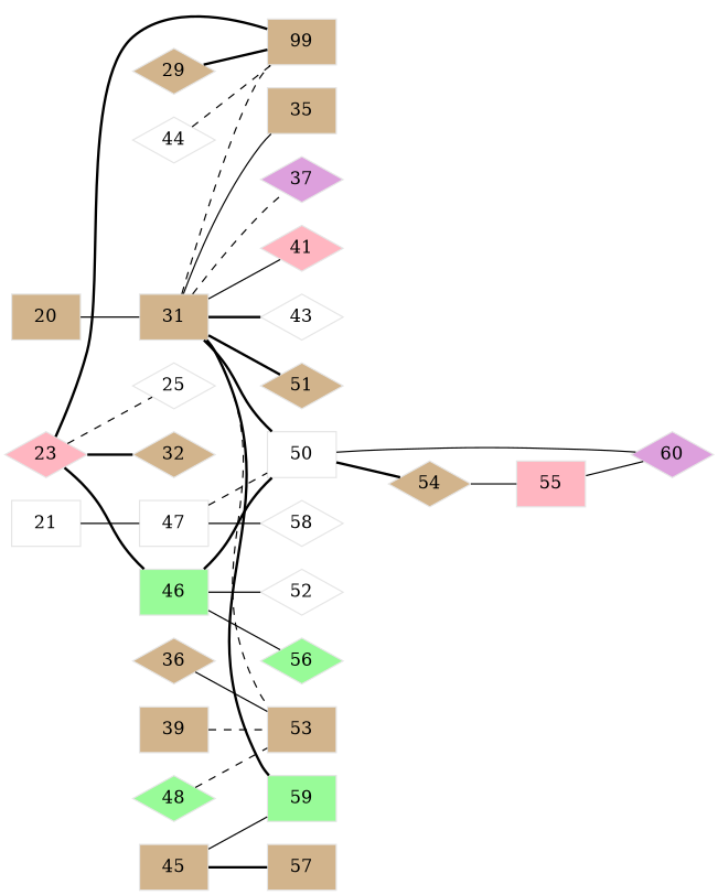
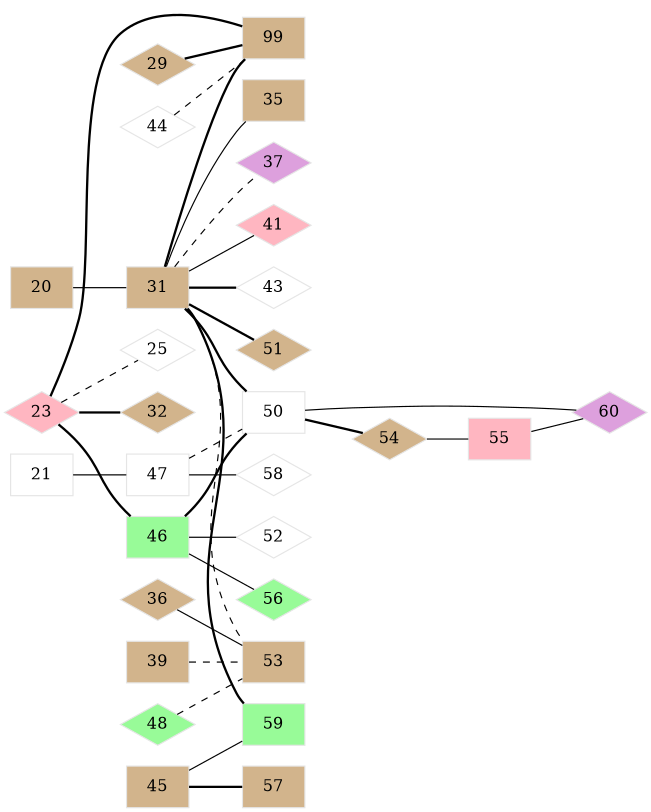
  graph {
    rankdir=LR
    node [color=gray90 fillcolor=tan shape=diamond style=filled]
    edge [style=bold]
    31 [shape=box super="+16+8+27"]
    n2 [label=99 shape=box super="+28"]
    35 [shape=box]
    37 [fillcolor=plum]
    41 [fillcolor=lightpink]
    43 [fillcolor=white]
    50 [fillcolor=white shape=box super="+7+34"]
    51
    53 [shape=box super="+4+42"]
    59 [fillcolor=palegreen shape=box super="+22"]
    20 [shape=box]
    47 [fillcolor=white shape=box super="+33+18"]
    58 [fillcolor=white]
    21 [fillcolor=white shape=box]
    23 [fillcolor=lightpink]
    25 [fillcolor=white]
    32
    46 [fillcolor=palegreen shape=box super="+30+40"]
    52 [fillcolor=white]
    56 [fillcolor=palegreen]
    29
    54
    60 [fillcolor=plum]
    36 [super="+26"]
    39 [shape=box]
    44 [fillcolor=white]
    45 [shape=box]
    57 [shape=box]
    48 [fillcolor=palegreen super="+13"]
    55 [fillcolor=lightpink shape=box]
-   31 -- n2 [style=dashed]
+   31 -- n2
    31 -- 35 [style=solid]
    31 -- 37 [style=dashed]
    31 -- 41 [style=solid]
    31 -- 43
    31 -- 50 [weight=2]
    31 -- 51
    31 -- 53 [style=dashed weight=2]
    31 -- 59
    50 -- 54
    50 -- 60 [style=solid]
    20 -- 31 [style=solid]
    47 -- 50 [style=dashed weight=2]
    47 -- 58 [style=solid]
    21 -- 47 [style=solid]
    23 -- n2
    23 -- 25 [style=dashed]
    23 -- 32
    23 -- 46 [weight=2]
    46 -- 50
    46 -- 52 [style=solid]
    46 -- 56 [style=solid]
    29 -- n2
    54 -- 55 [style=solid]
    36 -- 53 [style=solid]
    39 -- 53 [style=dashed]
    44 -- n2 [style=dashed]
    45 -- 59 [style=solid]
    45 -- 57
    48 -- 53 [style=dashed]
    55 -- 60 [style=solid]
  }
